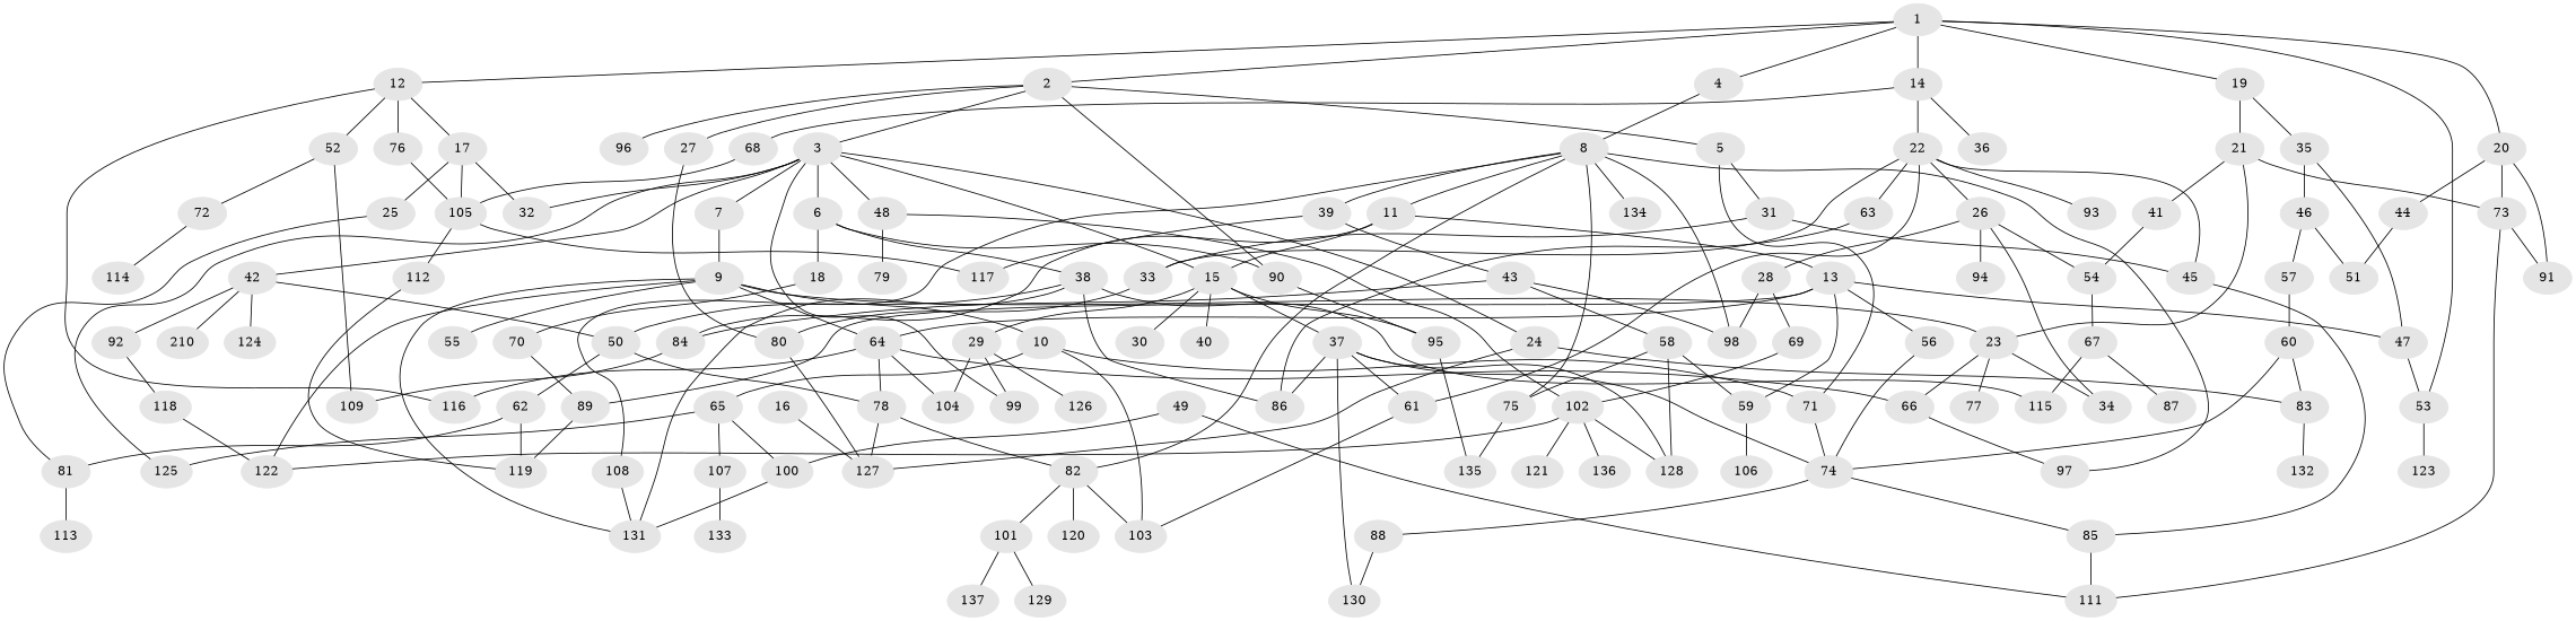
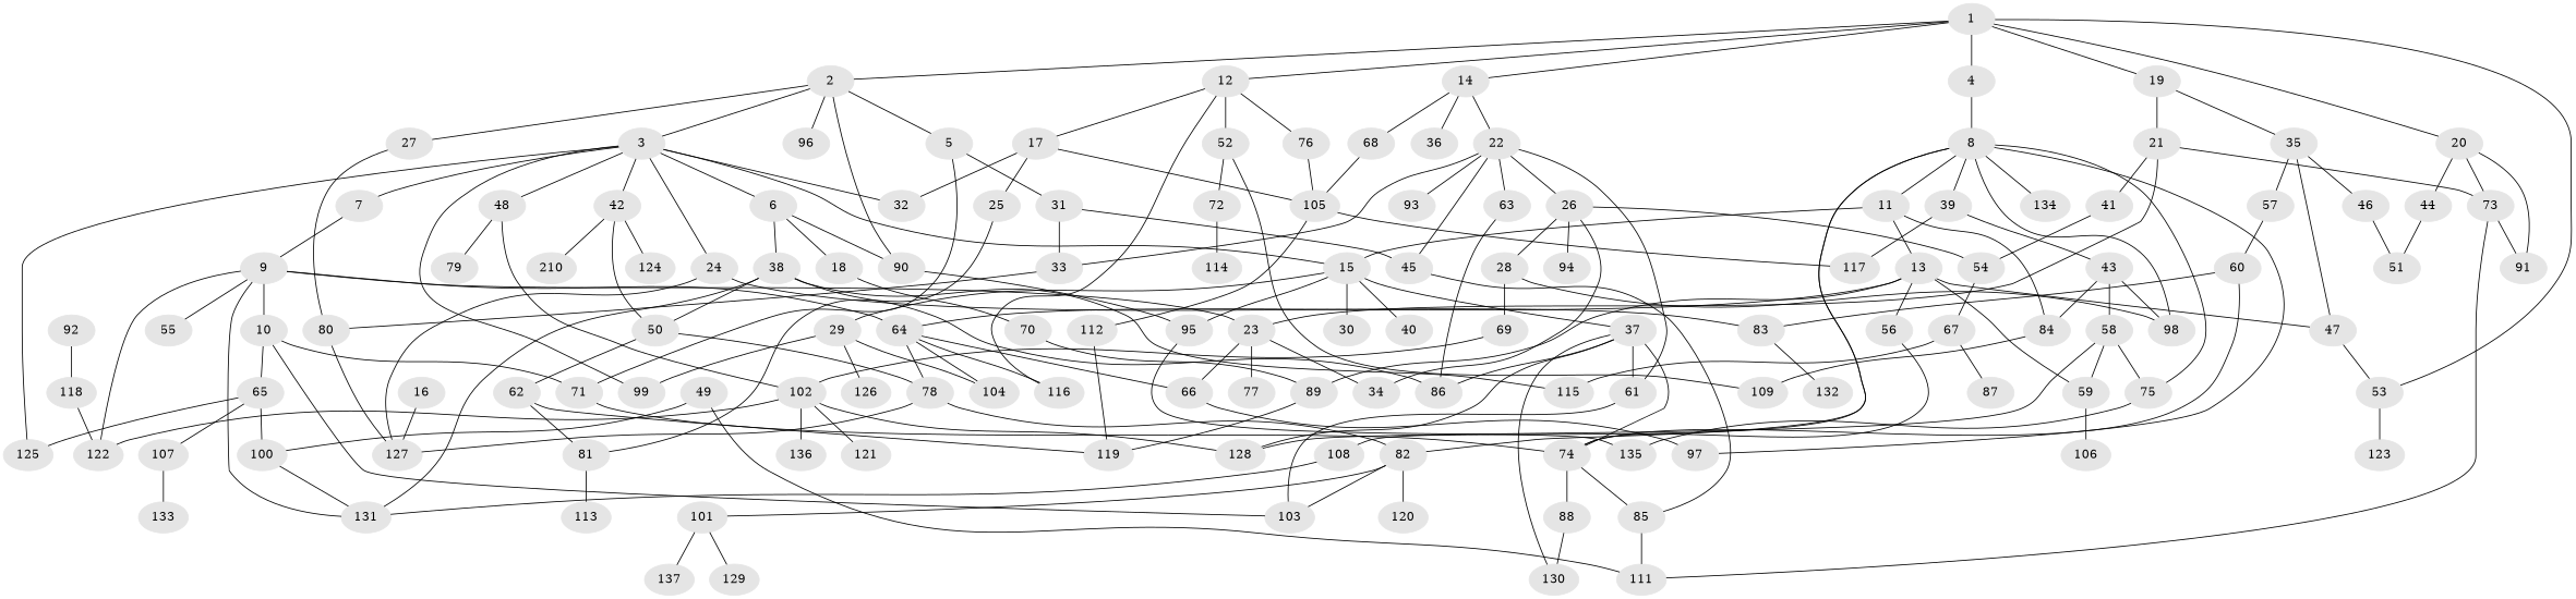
  graph {
    node [color=gray90 style=filled]
    1
    2
    4
    12
    14
    19
    20
    53
    3
    5
    27
    90
    96
    8
    17
    52
    76
    116
    22
    36
    68
    21
    35
    44
    73
    91
    123
    6
    7
    15
    24
    32
    42
    48
    99
    125
    31
    71
    80
    95
    18
    38
    9
    29
    30
    37
    40
    127
    83
    50
    92
    n52 [label=210]
    124
    79
    102
    11
    39
    75
    82
    97
    98
    108
    134
    33
    45
    74
    70
    131
    86
    115
    10
    23
    55
    64
    122
    13
    84
    43
    117
    135
    103
    101
    120
    65
    34
    66
    77
    78
    104
    100
    107
    47
    56
    59
    89
    16
    25
    105
    72
    109
    106
    119
    26
    61
    63
    93
    126
    128
    130
    81
    112
    41
    46
    51
    111
    54
    28
    94
    85
    132
    113
    69
    67
    49
    57
    88
    62
    58
    118
    60
    121
    136
    114
    87
    133
    129
    137
    1 -- 2
    1 -- 4
    1 -- 12
    1 -- 14
    1 -- 19
    1 -- 20
    1 -- 53
    2 -- 3
    2 -- 5
    2 -- 27
    2 -- 90
    2 -- 96
    4 -- 8
    12 -- 17
    12 -- 52
    12 -- 76
    12 -- 116
    14 -- 22
    14 -- 36
    14 -- 68
    19 -- 21
    19 -- 35
    20 -- 44
    20 -- 73
    20 -- 91
    53 -- 123
    3 -- 6
    3 -- 7
    3 -- 15
    3 -- 24
    3 -- 32
    3 -- 42
    3 -- 48
    3 -- 99
    3 -- 125
    5 -- 31
    5 -- 71
    27 -- 80
    90 -- 95
    8 -- 11
    8 -- 39
    8 -- 75
    8 -- 82
    8 -- 97
    8 -- 98
    8 -- 108
    8 -- 134
    17 -- 32
    17 -- 25
    17 -- 105
    52 -- 72
    52 -- 109
    76 -- 105
    22 -- 33
    22 -- 45
    22 -- 26
    22 -- 61
    22 -- 63
    22 -- 93
    68 -- 105
    21 -- 73
    21 -- 23
    21 -- 41
    35 -- 47
    35 -- 46
    44 -- 51
    73 -- 91
    73 -- 111
    6 -- 90
    6 -- 18
    6 -- 38
    7 -- 9
    15 -- 95
    15 -- 29
    15 -- 30
    15 -- 37
    15 -- 40
    24 -- 127
    24 -- 83
    42 -- 50
-   42 -- 92
    42 -- n52
    42 -- 124
    48 -- 79
    48 -- 102
    31 -- 33
    31 -- 45
    71 -- 74
    80 -- 127
    95 -- 135
    18 -- 70
    38 -- 50
    38 -- 131
    38 -- 86
    38 -- 115
    9 -- 131
    9 -- 10
    9 -- 23
    9 -- 55
    9 -- 64
    9 -- 122
    29 -- 99
    29 -- 104
    29 -- 126
    37 -- 74
    37 -- 86
    37 -- 61
    37 -- 128
    37 -- 130
    83 -- 132
    50 -- 78
    50 -- 62
    92 -- 118
    102 -- 122
    102 -- 128
    102 -- 121
    102 -- 136
    11 -- 15
    11 -- 13
    11 -- 84
    39 -- 43
    39 -- 117
    75 -- 135
    82 -- 103
    82 -- 101
    82 -- 120
    108 -- 131
    33 -- 80
    45 -- 85
    74 -- 85
    74 -- 88
    70 -- 89
    10 -- 71
    10 -- 103
    10 -- 65
    23 -- 34
    23 -- 66
    23 -- 77
    64 -- 116
    64 -- 66
    64 -- 78
    64 -- 104
    13 -- 64
    13 -- 47
    13 -- 56
    13 -- 59
    13 -- 89
    84 -- 109
    43 -- 98
    43 -- 84
    43 -- 58
    101 -- 129
    101 -- 137
    65 -- 125
    65 -- 100
    65 -- 107
    66 -- 97
    78 -- 127
    78 -- 82
    100 -- 131
    107 -- 133
    47 -- 53
    56 -- 74
    59 -- 106
    89 -- 119
    16 -- 127
    25 -- 81
    105 -- 117
    105 -- 112
    72 -- 114
    26 -- 34
    26 -- 54
    26 -- 28
    26 -- 94
    61 -- 103
    63 -- 86
    81 -- 113
    112 -- 119
    41 -- 54
    46 -- 51
-   46 -- 57
+   35 -- 57
    54 -- 67
    28 -- 98
    28 -- 69
    85 -- 111
    69 -- 102
    67 -- 115
    67 -- 87
    49 -- 100
    49 -- 111
    57 -- 60
    88 -- 130
    62 -- 119
    62 -- 81
    58 -- 75
    58 -- 59
    58 -- 128
    118 -- 122
    60 -- 83
    60 -- 74
  }
